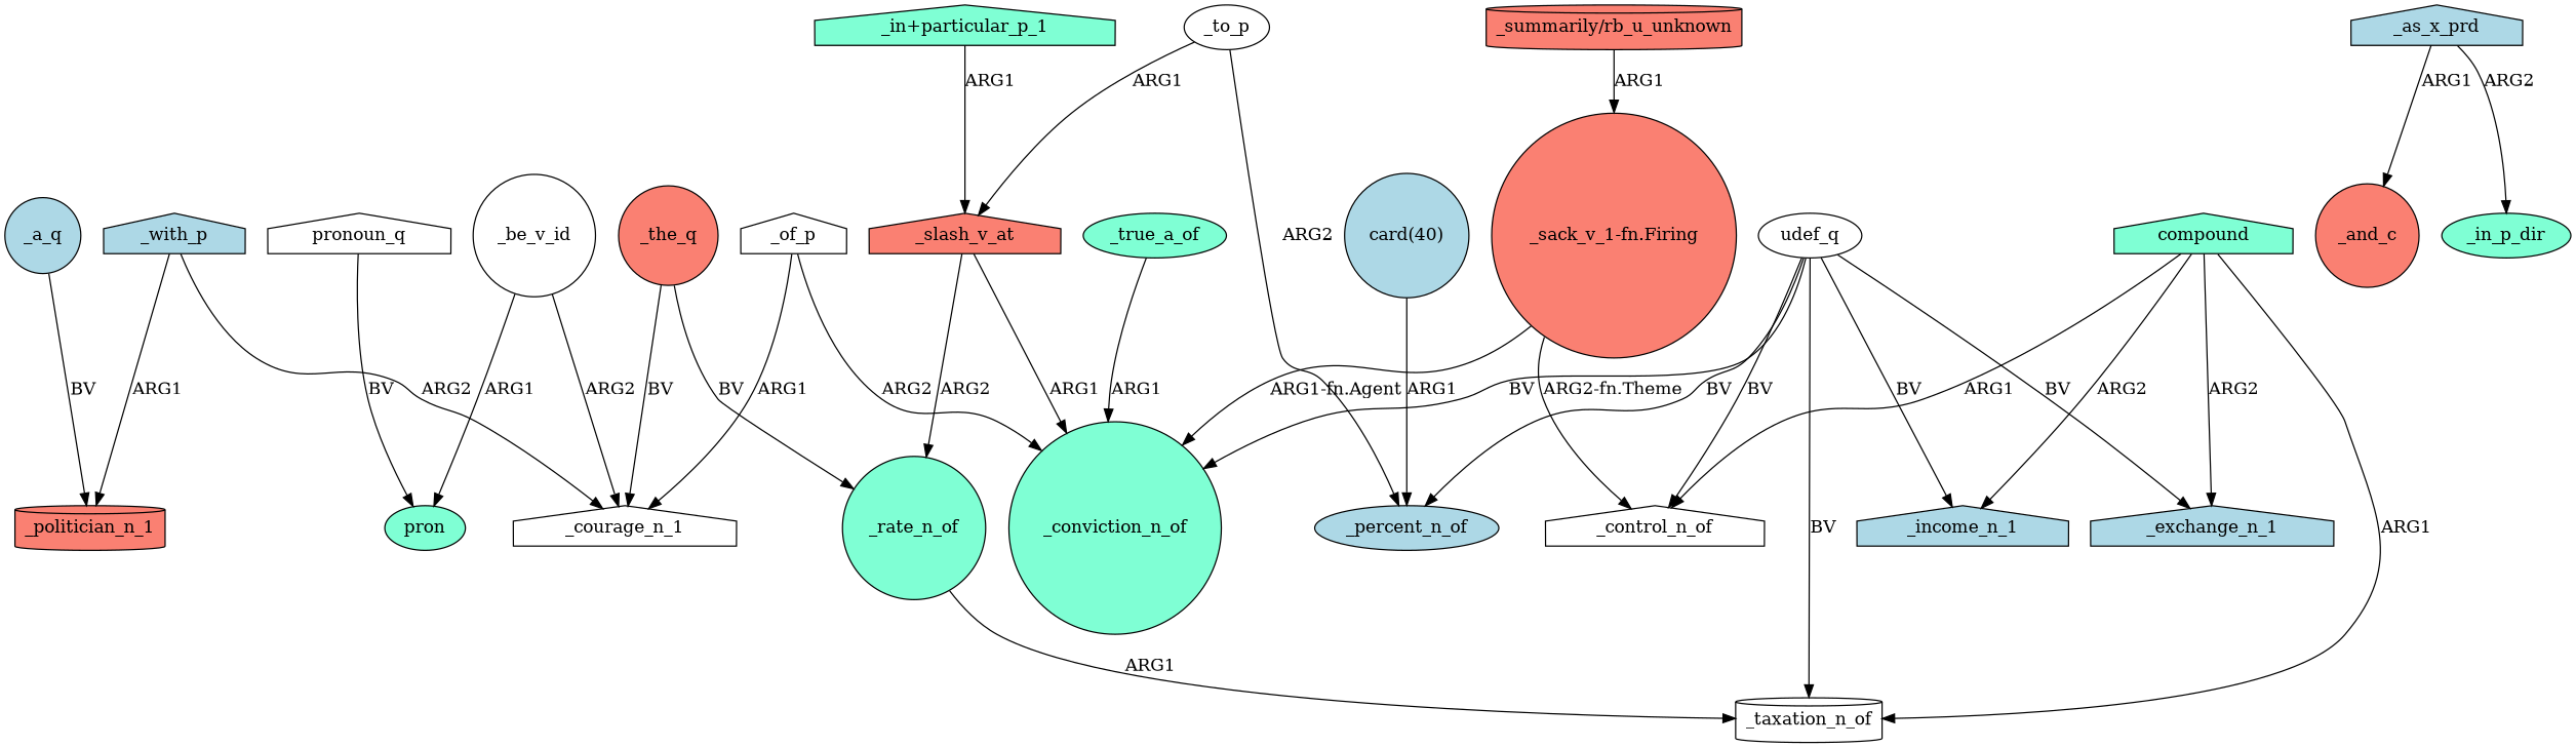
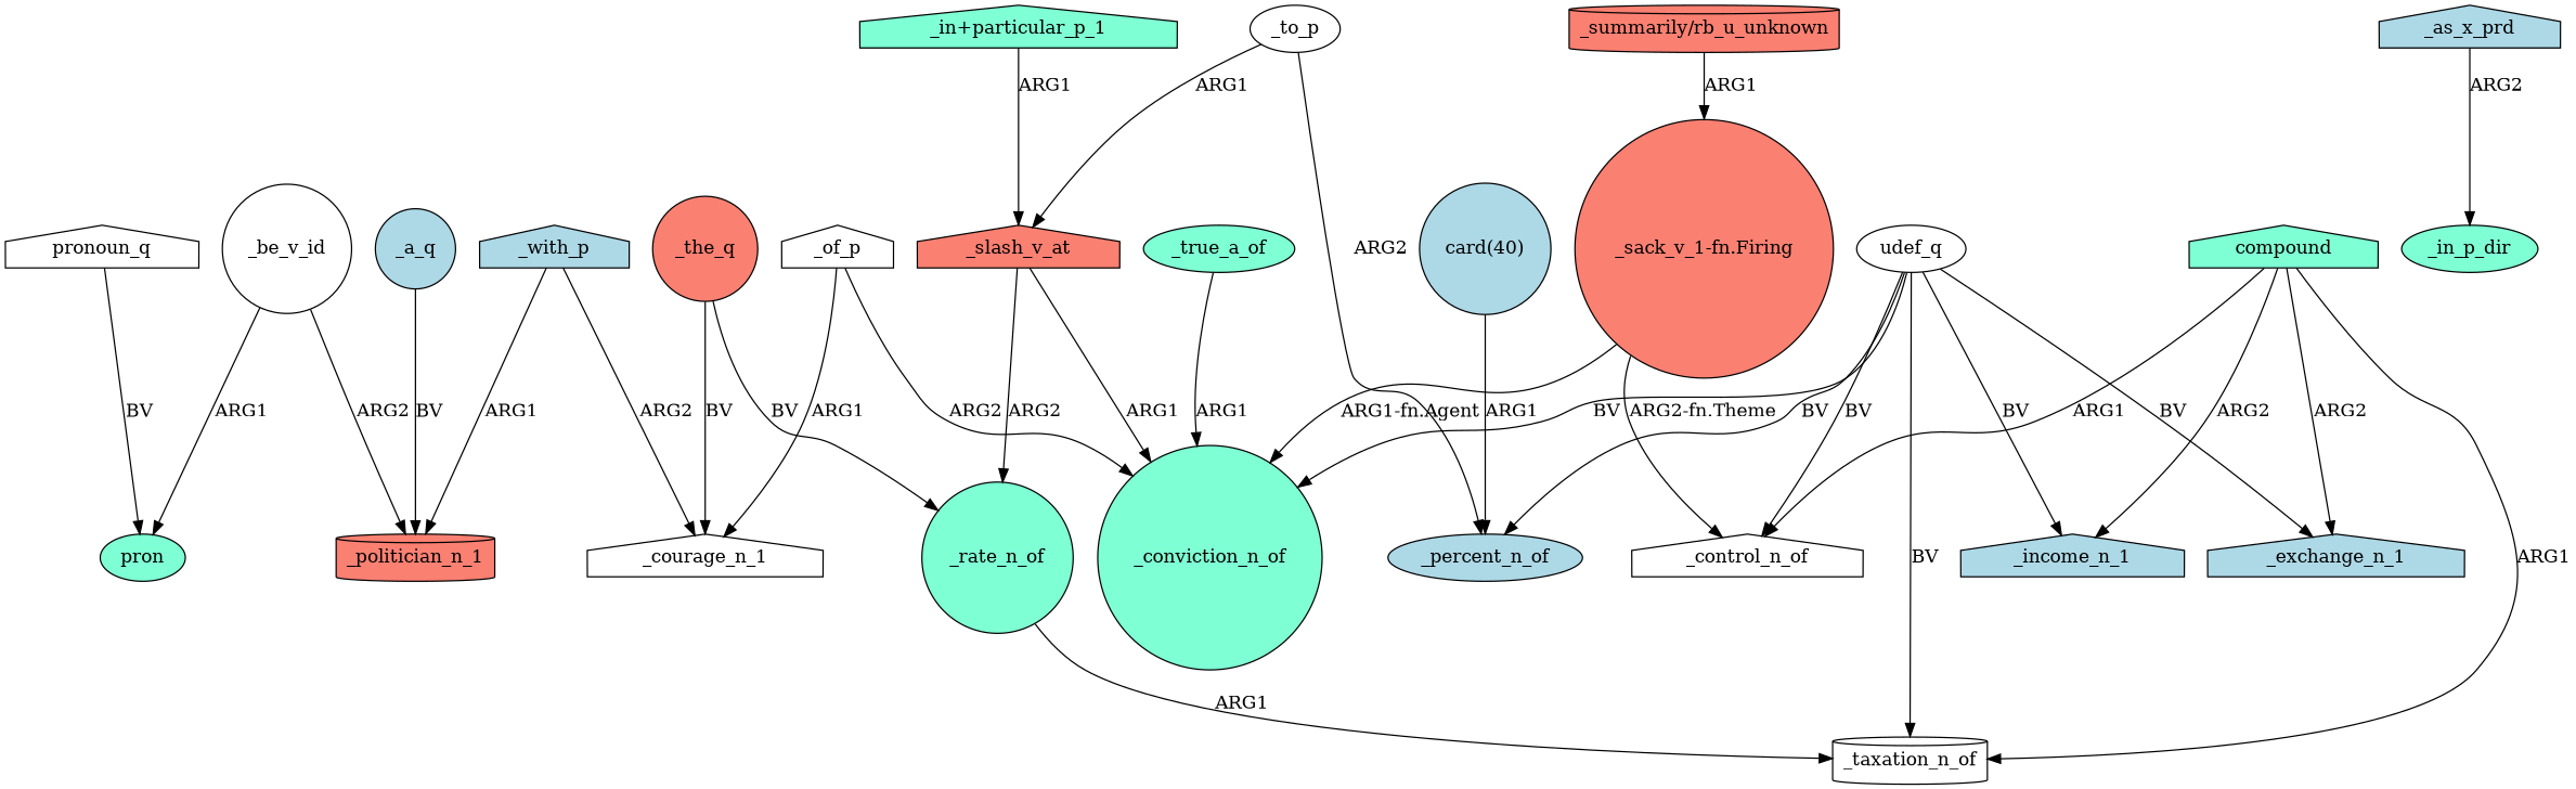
  digraph {
    node [fillcolor=white shape=house style=filled]
    _a_q [fillcolor=lightblue shape=circle]
    _politician_n_1 [fillcolor=salmon shape=cylinder]
    _slash_v_at [fillcolor=salmon]
    _conviction_n_of [fillcolor=aquamarine shape=circle]
    _rate_n_of [fillcolor=aquamarine shape=circle]
    _taxation_n_of [shape=cylinder]
    _to_p [shape=ellipse]
    _percent_n_of [fillcolor=lightblue shape=ellipse]
    "card(40)" [fillcolor=lightblue shape=circle]
    udef_q [shape=ellipse]
    _control_n_of
    _exchange_n_1 [fillcolor=lightblue]
    _income_n_1 [fillcolor=lightblue]
    _with_p [fillcolor=lightblue]
    _courage_n_1
    _of_p
    _be_v_id [shape=circle]
    pron [fillcolor=aquamarine shape=ellipse]
    compound [fillcolor=aquamarine]
    _true_a_of [fillcolor=aquamarine shape=ellipse]
    _the_q [fillcolor=salmon shape=circle]
    _as_x_prd [fillcolor=lightblue]
-   _and_c [fillcolor=salmon shape=circle]
    _in_p_dir [fillcolor=aquamarine shape=ellipse]
    pronoun_q
    "_summarily/rb_u_unknown" [fillcolor=salmon shape=cylinder]
    "_sack_v_1-fn.Firing" [fillcolor=salmon shape=circle]
    "_in+particular_p_1" [fillcolor=aquamarine]
    _a_q -> _politician_n_1 [label=BV]
    _slash_v_at -> _conviction_n_of [label=ARG1]
    _slash_v_at -> _rate_n_of [label=ARG2]
    _rate_n_of -> _taxation_n_of [label=ARG1]
    _to_p -> _slash_v_at [label=ARG1]
    _to_p -> _percent_n_of [label=ARG2]
    "card(40)" -> _percent_n_of [label=ARG1]
    udef_q -> _conviction_n_of [label=BV]
    udef_q -> _taxation_n_of [label=BV]
    udef_q -> _percent_n_of [label=BV]
    udef_q -> _control_n_of [label=BV]
    udef_q -> _exchange_n_1 [label=BV]
    udef_q -> _income_n_1 [label=BV]
    _with_p -> _politician_n_1 [label=ARG1]
    _with_p -> _courage_n_1 [label=ARG2]
    _of_p -> _conviction_n_of [label=ARG2]
    _of_p -> _courage_n_1 [label=ARG1]
-   _be_v_id -> _courage_n_1 [label=ARG2]
+   _be_v_id -> _politician_n_1 [label=ARG2]
    _be_v_id -> pron [label=ARG1]
    compound -> _taxation_n_of [label=ARG1]
    compound -> _control_n_of [label=ARG1]
    compound -> _exchange_n_1 [label=ARG2]
    compound -> _income_n_1 [label=ARG2]
    _true_a_of -> _conviction_n_of [label=ARG1]
    _the_q -> _rate_n_of [label=BV]
    _the_q -> _courage_n_1 [label=BV]
-   _as_x_prd -> _and_c [label=ARG1]
    _as_x_prd -> _in_p_dir [label=ARG2]
    pronoun_q -> pron [label=BV]
    "_summarily/rb_u_unknown" -> "_sack_v_1-fn.Firing" [label=ARG1]
    "_sack_v_1-fn.Firing" -> _conviction_n_of [label="ARG1-fn.Agent"]
    "_sack_v_1-fn.Firing" -> _control_n_of [label="ARG2-fn.Theme"]
    "_in+particular_p_1" -> _slash_v_at [label=ARG1]
  }
